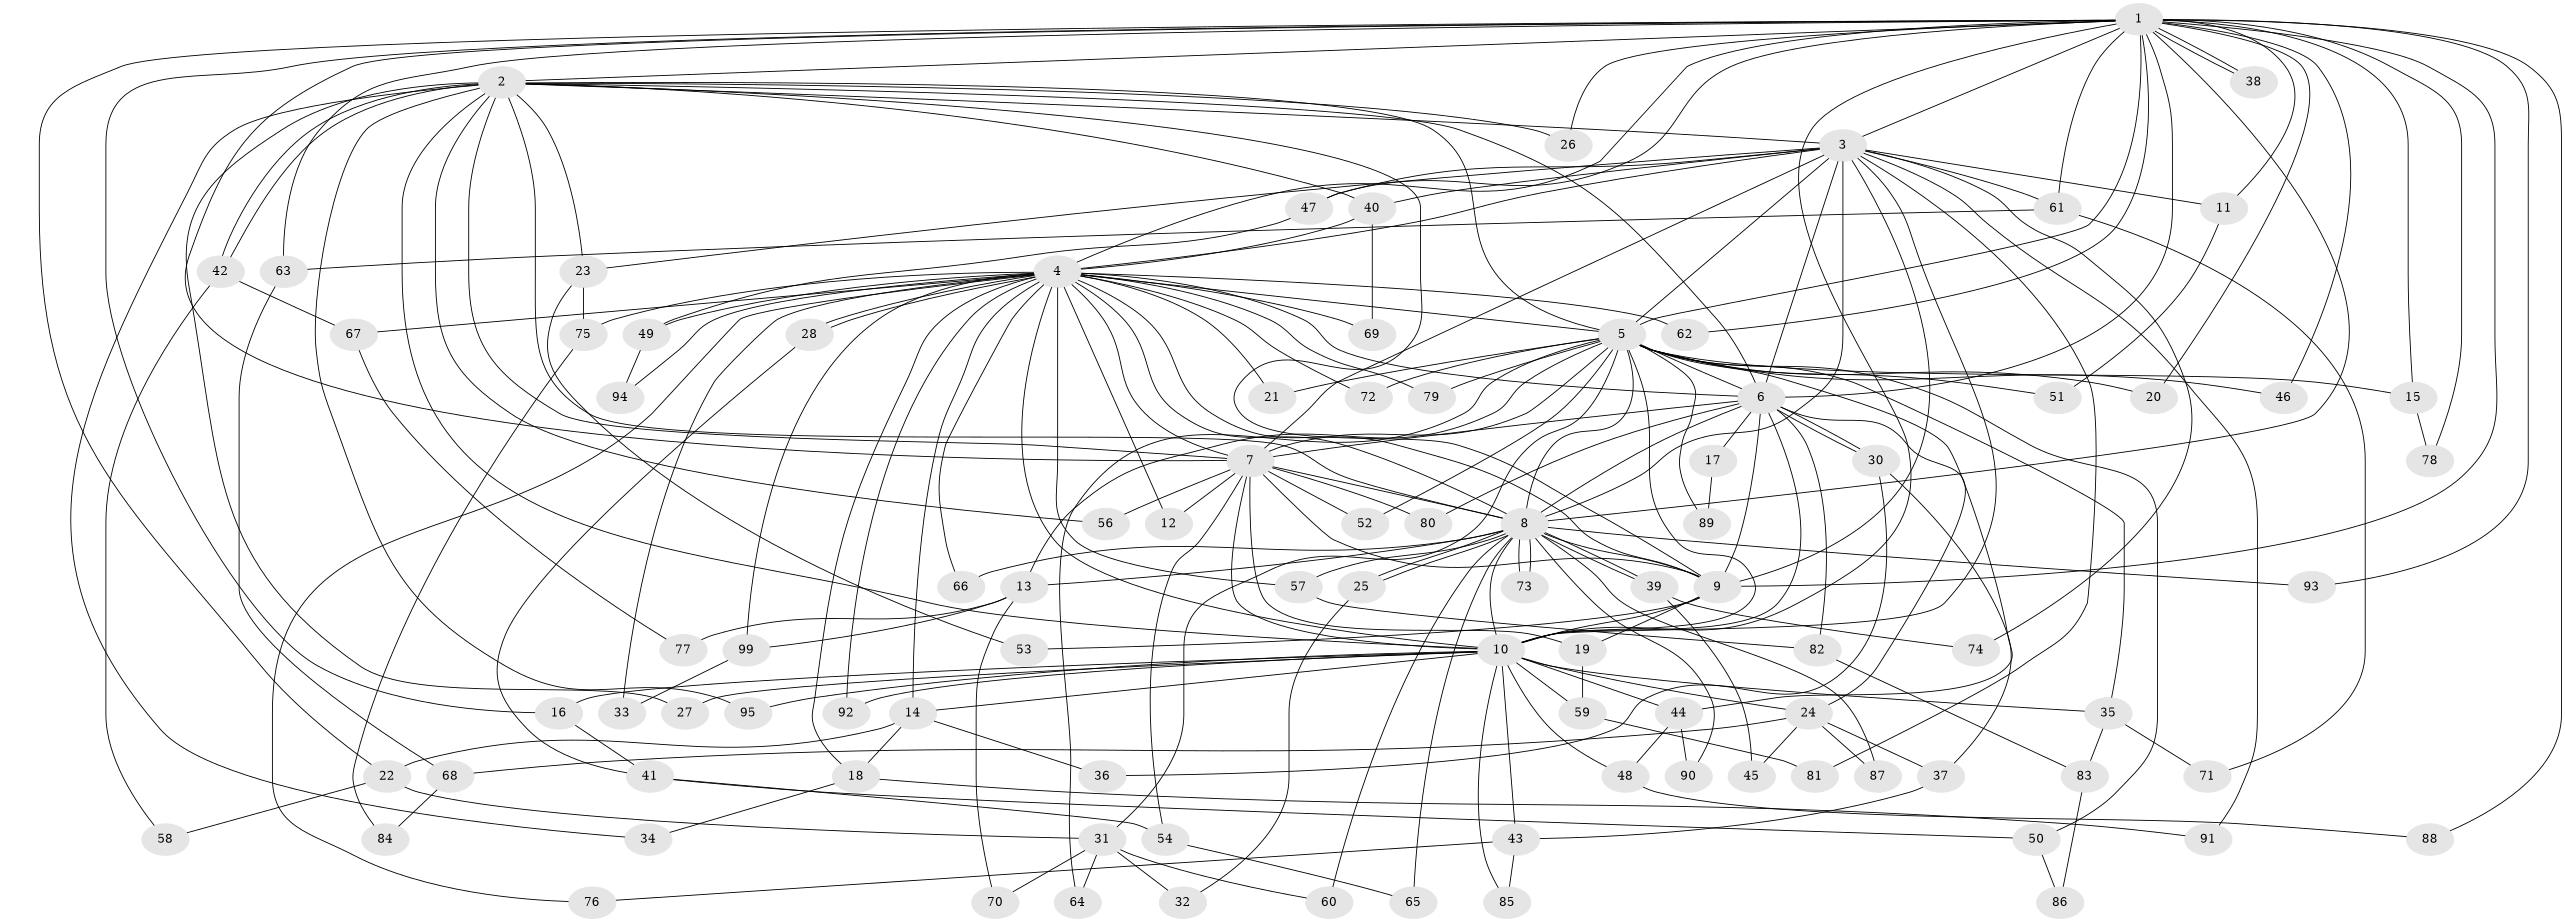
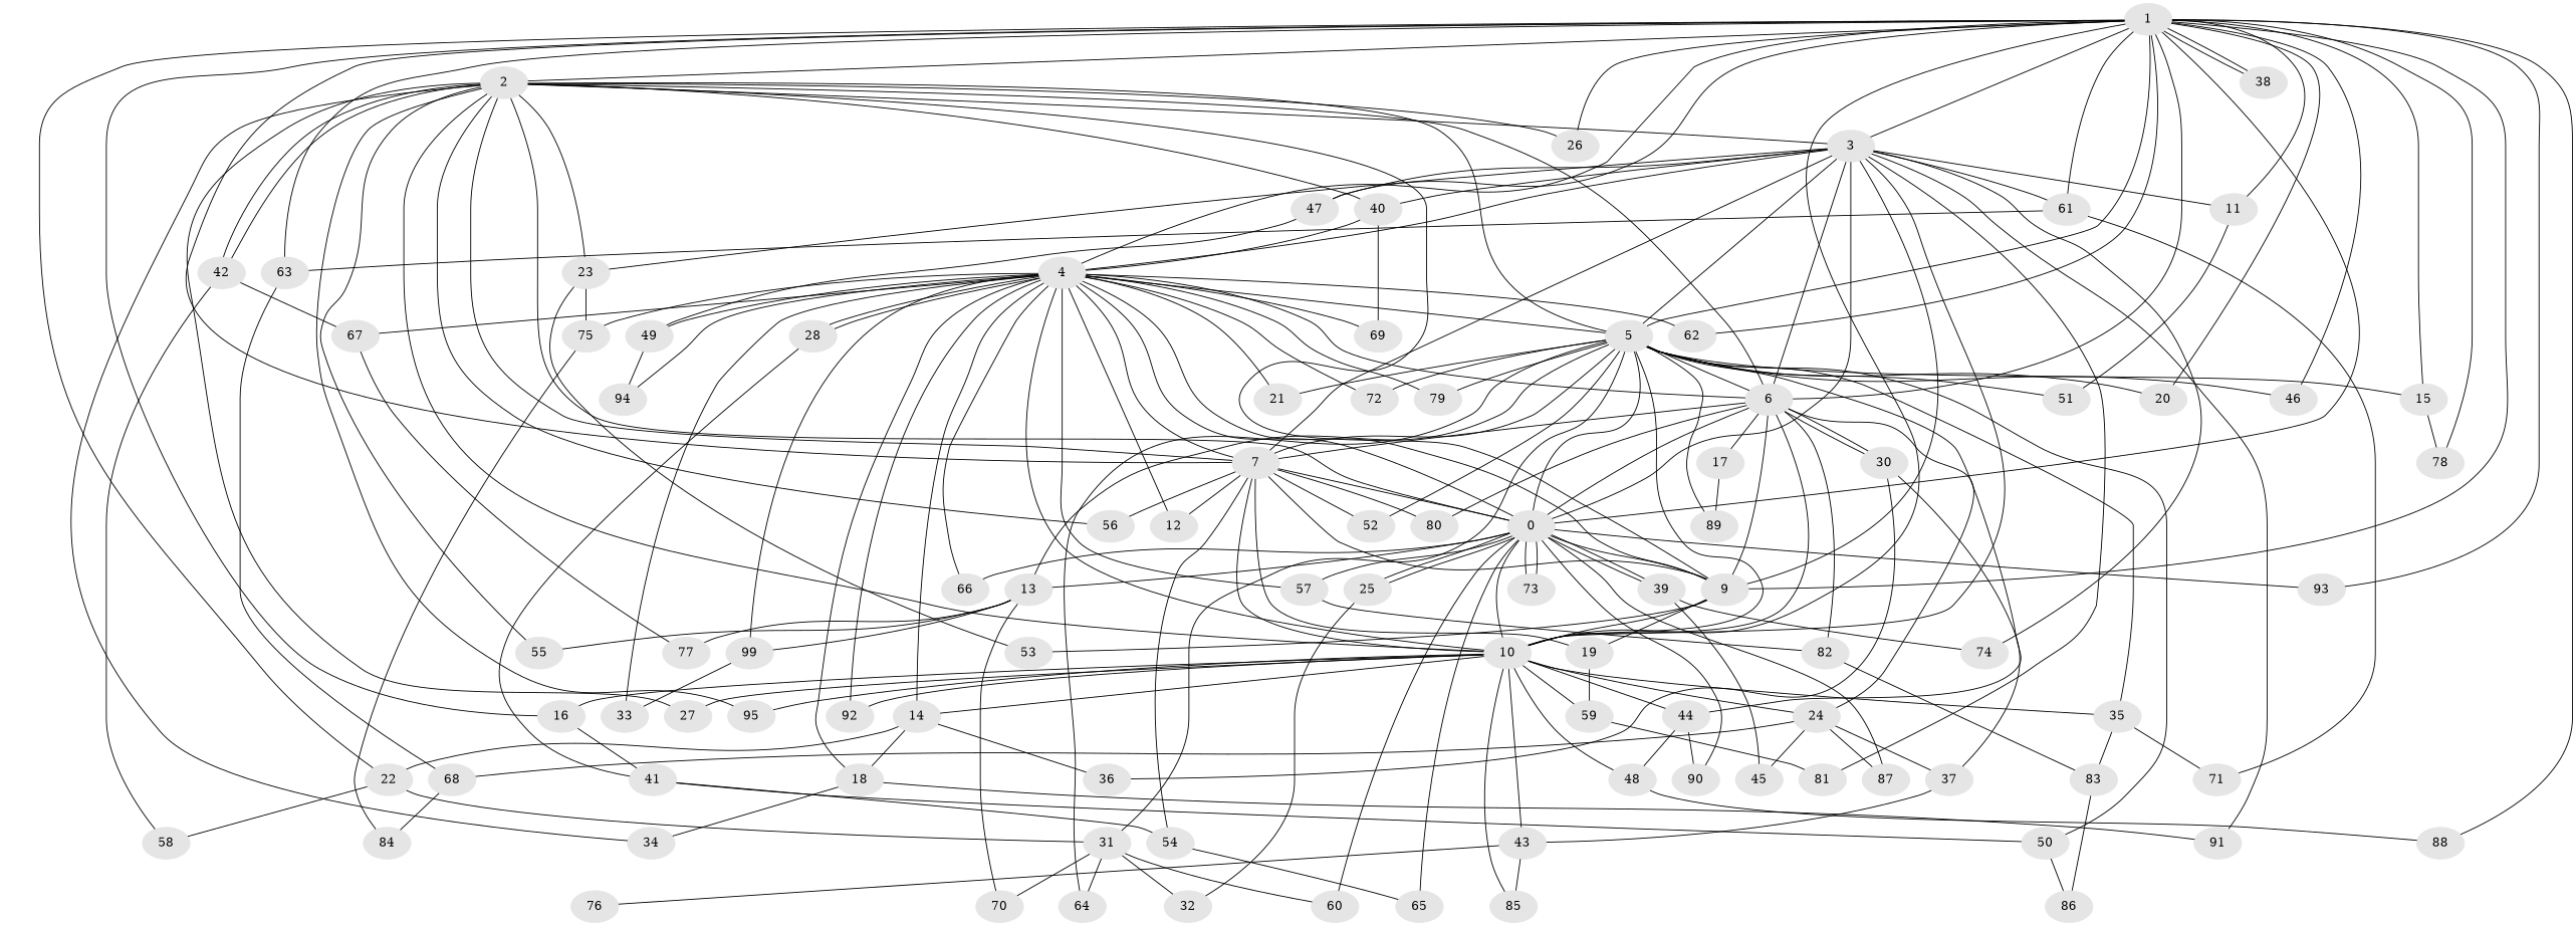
  graph {
    node [color=gray90 style=filled]
    1
    2
    3
    4
    5
    6
    7
-   8
+   8 [label=0]
    9
    10
    11
    15
    16
    20
    22
    26
    38
    46
    47
    61
    62
    63
    78
    88
    93
    23
    27
    34
    40
    42
+   55
    56
    95
    74
    81
    91
    12
    14
    18
    21
    28
    n42 [label=99]
    33
    49
    57
    66
    67
    69
    72
    75
    76
    79
    92
    94
    13
    31
    35
    44
    50
    51
    52
    64
    89
    17
    24
    30
    80
    82
    19
    54
    25
    39
    60
    65
    73
    87
    90
    53
    43
    48
    59
    85
    41
    58
    71
    68
    36
    77
    84
    70
    32
    83
    86
    37
    45
    1 -- 2
    1 -- 3
    1 -- 4
    1 -- 5
    1 -- 6
    1 -- 7
    1 -- 8
    1 -- 9
    1 -- 10
    1 -- 11
    1 -- 15
    1 -- 16
    1 -- 20
    1 -- 22
    1 -- 26
    1 -- 38
    1 -- 38
    1 -- 46
    1 -- 47
    1 -- 61
    1 -- 62
    1 -- 63
    1 -- 78
    1 -- 88
    1 -- 93
    2 -- 3
    2 -- 5
    2 -- 6
    2 -- 7
    2 -- 8
    2 -- 9
    2 -- 10
    2 -- 26
    2 -- 23
    2 -- 27
    2 -- 34
    2 -- 40
    2 -- 42
    2 -- 42
+   2 -- 55
    2 -- 56
    2 -- 95
    3 -- 4
    3 -- 5
    3 -- 6
    3 -- 7
    3 -- 8
    3 -- 9
    3 -- 10
    3 -- 11
    3 -- 47
    3 -- 61
    3 -- 23
    3 -- 40
    3 -- 74
    3 -- 81
    3 -- 91
    4 -- 5
    4 -- 6
    4 -- 7
    4 -- 8
    4 -- 9
    4 -- 10
    4 -- 62
    4 -- 12
    4 -- 14
    4 -- 18
    4 -- 21
    4 -- 28
    4 -- 28
    4 -- n42
    4 -- 33
    4 -- 49
    4 -- 57
    4 -- 66
    4 -- 67
    4 -- 69
    4 -- 72
    4 -- 75
-   4 -- 76
    4 -- 79
    4 -- 92
    4 -- 94
    5 -- 6
    5 -- 7
    5 -- 8
    5 -- 10
    5 -- 15
    5 -- 20
    5 -- 46
    5 -- 21
    5 -- 72
    5 -- 79
    5 -- 13
    5 -- 31
    5 -- 35
    5 -- 44
    5 -- 50
    5 -- 51
    5 -- 52
    5 -- 64
    5 -- 89
    6 -- 7
    6 -- 8
    6 -- 9
    6 -- 10
    6 -- 17
    6 -- 24
    6 -- 30
    6 -- 30
    6 -- 80
    6 -- 82
    7 -- 8
    7 -- 9
    7 -- 10
    7 -- 56
    7 -- 12
    7 -- 52
    7 -- 80
    7 -- 19
    7 -- 54
    8 -- 9
    8 -- 10
    8 -- 93
    8 -- 57
    8 -- 66
    8 -- 13
    8 -- 25
    8 -- 25
    8 -- 39
    8 -- 39
    8 -- 60
    8 -- 65
    8 -- 73
    8 -- 73
    8 -- 87
    8 -- 90
    9 -- 10
    9 -- 19
    9 -- 53
    10 -- 16
    10 -- 27
    10 -- 95
    10 -- 14
    10 -- 92
    10 -- 35
    10 -- 44
    10 -- 24
    10 -- 43
    10 -- 48
    10 -- 59
    10 -- 85
    11 -- 51
    15 -- 78
    16 -- 41
    22 -- 31
    22 -- 58
    47 -- 49
    61 -- 63
    61 -- 71
    63 -- 68
    23 -- 75
    23 -- 53
    40 -- 4
    40 -- 69
    42 -- 67
    42 -- 58
    14 -- 22
    14 -- 18
    14 -- 36
    18 -- 34
    18 -- 91
    28 -- 41
    n42 -- 33
    49 -- 94
    57 -- 82
    67 -- 77
    75 -- 84
+   13 -- 55
    13 -- n42
    13 -- 77
    13 -- 70
    31 -- 64
    31 -- 60
    31 -- 70
    31 -- 32
    35 -- 71
    35 -- 83
    44 -- 90
    44 -- 48
    50 -- 86
    17 -- 89
    24 -- 87
    24 -- 68
    24 -- 37
    24 -- 45
    30 -- 36
    30 -- 37
    82 -- 83
    19 -- 59
    54 -- 65
    25 -- 32
    39 -- 74
    39 -- 45
    43 -- 76
    43 -- 85
    48 -- 88
    59 -- 81
    41 -- 50
    41 -- 54
    68 -- 84
    83 -- 86
    37 -- 43
  }
